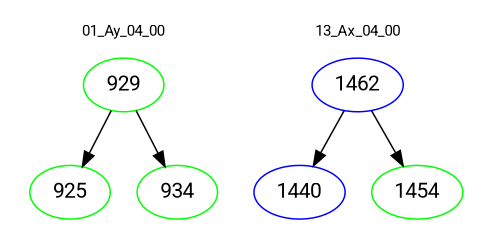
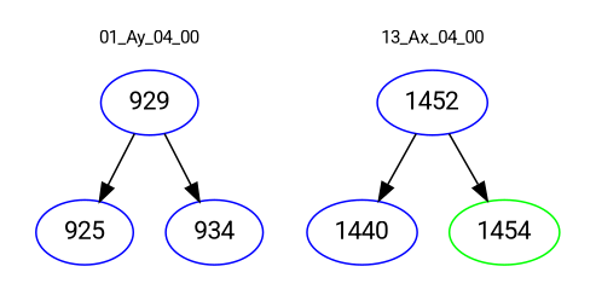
  digraph {
    fontname=Roboto
    node [color=blue fontname=Roboto]
    edge [color=black fontname=Roboto]
-   n1 [color=green label=929]
-   n2 [color=green label=925]
-   n3 [color=green label=934]
-   n4 [label=1462]
+   n1 [label=929]
+   n2 [label=925]
+   n3 [label=934]
+   n4 [label=1452]
    n5 [label=1440]
    n6 [color=green label=1454]
    subgraph cluster_1 {
      color=white
      fontsize=10
      label="01_Ay_04_00"
      n1
      n2
      n3
    }
    subgraph cluster_2 {
      color=white
      fontsize=10
      label="13_Ax_04_00"
      n4
      n5
      n6
    }
    n1 -> n2
    n1 -> n3
    n4 -> n5
    n4 -> n6
  }
